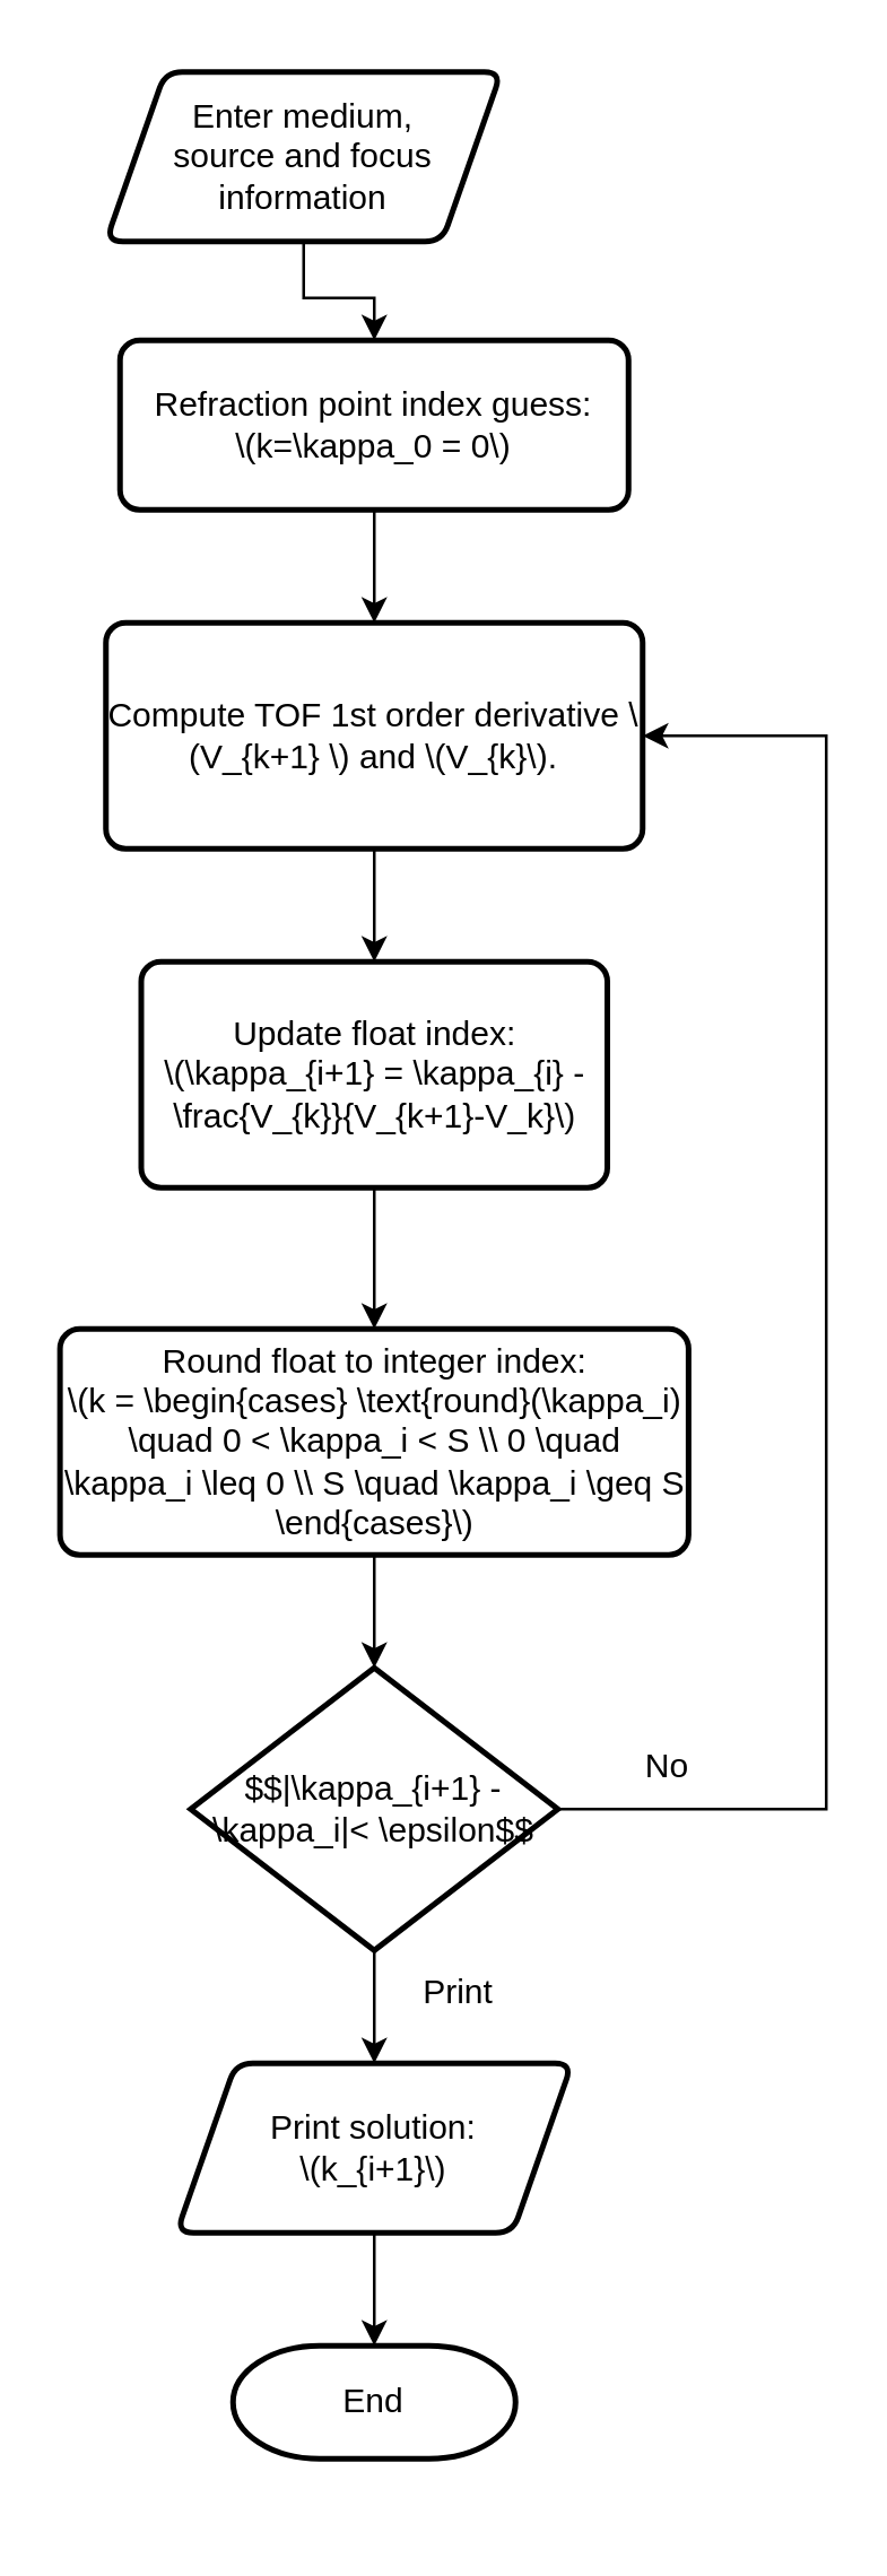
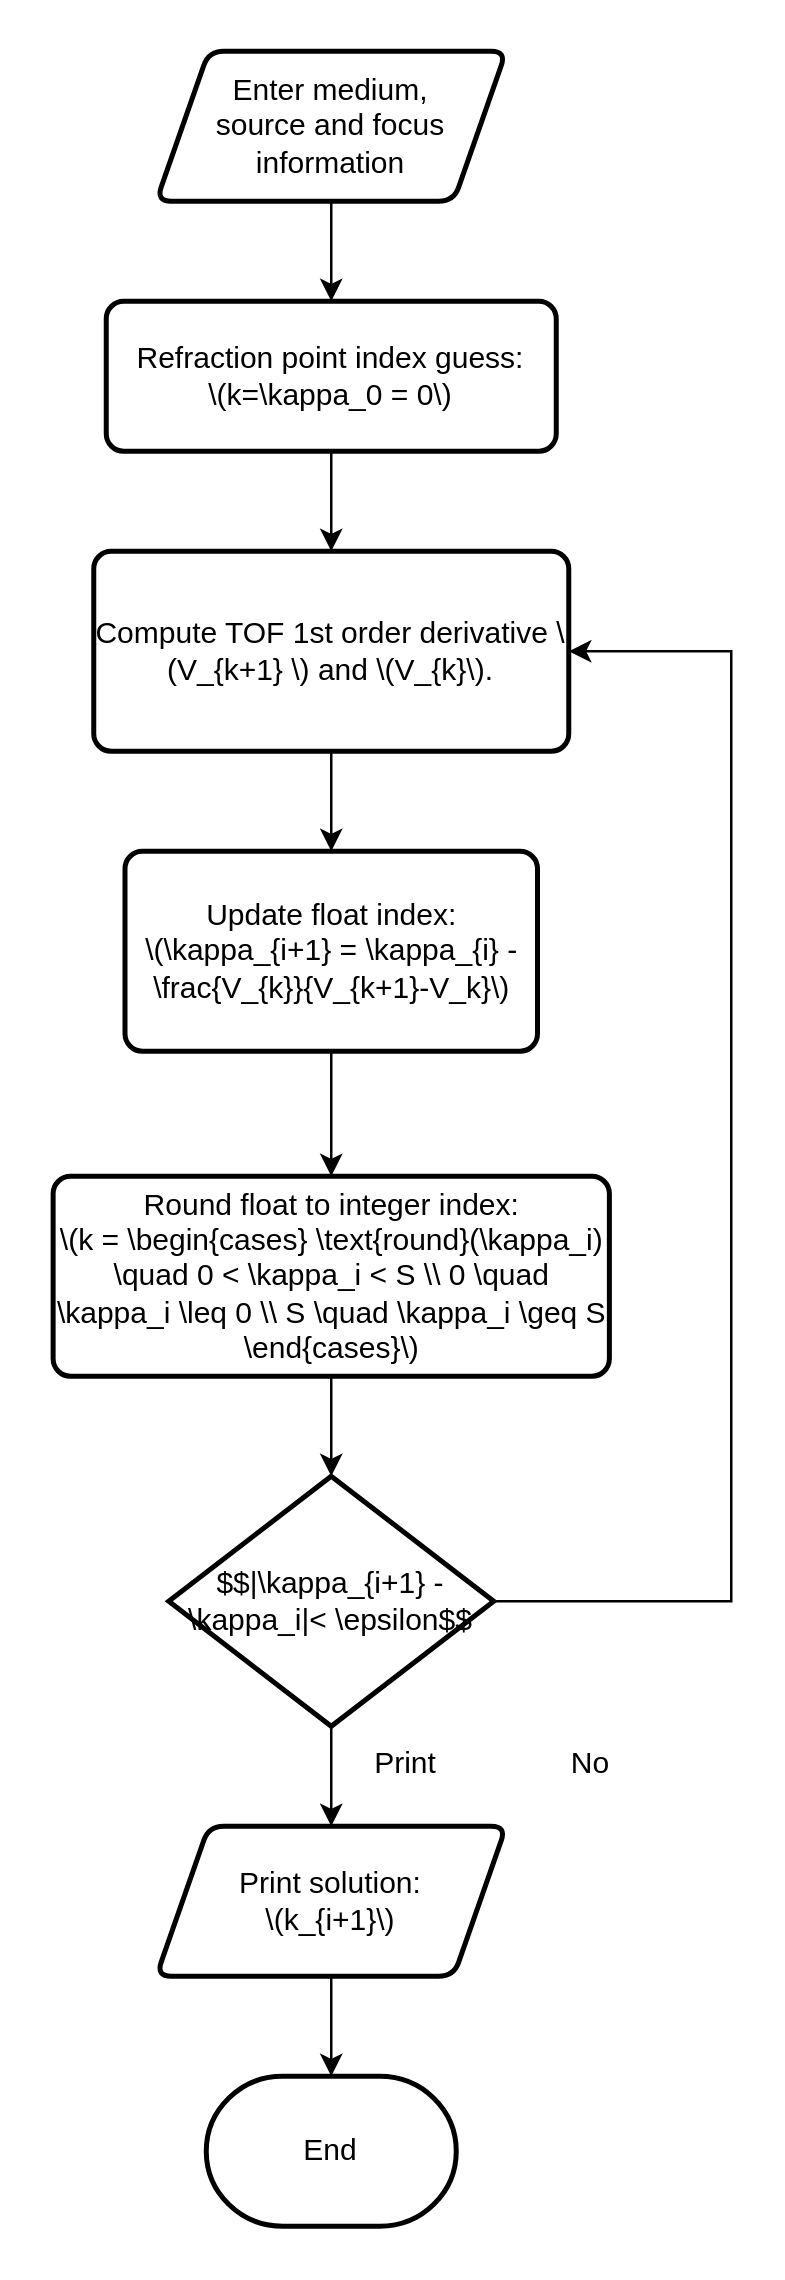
  <mxCell id="0" />
  <mxCell id="1" parent="0" />
  <mxCell id="2" style="edgeStyle=orthogonalEdgeStyle;rounded=0;orthogonalLoop=1;jettySize=auto;html=1;exitX=0.5;exitY=1;exitDx=0;exitDy=0;exitPerimeter=0;entryX=0.5;entryY=0;entryDx=0;entryDy=0;" edge="1" parent="1" source="4" target="15"><mxGeometry relative="1" as="geometry" /></mxCell>
  <mxCell id="3" style="edgeStyle=orthogonalEdgeStyle;rounded=0;orthogonalLoop=1;jettySize=auto;html=1;exitX=1;exitY=0.5;exitDx=0;exitDy=0;exitPerimeter=0;entryX=1;entryY=0.5;entryDx=0;entryDy=0;" edge="1" parent="1" source="4" target="10"><mxGeometry relative="1" as="geometry"><Array as="points"><mxPoint x="292" y="640" /><mxPoint x="292" y="260" /></Array></mxGeometry></mxCell>
  <mxCell id="4" value="$$|\kappa_{i+1} - \kappa_i|&amp;lt; \epsilon$$ " style="strokeWidth=2;html=1;shape=mxgraph.flowchart.decision;whiteSpace=wrap;" vertex="1" parent="1"><mxGeometry x="67" y="590" width="130" height="100" as="geometry" /></mxCell>
  <mxCell id="5" style="edgeStyle=orthogonalEdgeStyle;rounded=0;orthogonalLoop=1;jettySize=auto;html=1;exitX=0.5;exitY=1;exitDx=0;exitDy=0;entryX=0.5;entryY=0;entryDx=0;entryDy=0;" edge="1" parent="1" source="6" target="8"><mxGeometry relative="1" as="geometry" /></mxCell>
- <mxCell id="6" value="&lt;div&gt;Enter medium,&lt;/div&gt;&lt;div&gt;source and focus information&lt;/div&gt;" style="shape=parallelogram;html=1;strokeWidth=2;perimeter=parallelogramPerimeter;whiteSpace=wrap;rounded=1;arcSize=12;size=0.15;" vertex="1" parent="1"><mxGeometry x="37" y="25" width="140" height="60" as="geometry" /></mxCell>
+ <mxCell id="6" value="&lt;div&gt;Enter medium,&lt;/div&gt;&lt;div&gt;source and focus information&lt;/div&gt;" style="shape=parallelogram;html=1;strokeWidth=2;perimeter=parallelogramPerimeter;whiteSpace=wrap;rounded=1;arcSize=12;size=0.15;" vertex="1" parent="1"><mxGeometry x="62" y="20" width="140" height="60" as="geometry" /></mxCell>
  <mxCell id="7" style="edgeStyle=orthogonalEdgeStyle;rounded=0;orthogonalLoop=1;jettySize=auto;html=1;exitX=0.5;exitY=1;exitDx=0;exitDy=0;entryX=0.5;entryY=0;entryDx=0;entryDy=0;" edge="1" parent="1" source="8" target="10"><mxGeometry relative="1" as="geometry" /></mxCell>
  <mxCell id="8" value="&lt;div&gt;Refraction point index guess:&lt;/div&gt;&lt;div&gt;\(k=\kappa_0 = 0\)&lt;/div&gt;" style="rounded=1;whiteSpace=wrap;html=1;absoluteArcSize=1;arcSize=14;strokeWidth=2;" vertex="1" parent="1"><mxGeometry x="42" y="120" width="180" height="60" as="geometry" /></mxCell>
  <mxCell id="9" style="edgeStyle=orthogonalEdgeStyle;rounded=0;orthogonalLoop=1;jettySize=auto;html=1;exitX=0.5;exitY=1;exitDx=0;exitDy=0;" edge="1" parent="1" source="10" target="12"><mxGeometry relative="1" as="geometry" /></mxCell>
  <mxCell id="10" value="&lt;div&gt;Compute TOF 1st order derivative \(V_{k+1} \) and \(V_{k}\).&lt;/div&gt;" style="rounded=1;whiteSpace=wrap;html=1;absoluteArcSize=1;arcSize=14;strokeWidth=2;" vertex="1" parent="1"><mxGeometry x="37" y="220" width="190" height="80" as="geometry" /></mxCell>
  <mxCell id="11" style="edgeStyle=orthogonalEdgeStyle;rounded=0;orthogonalLoop=1;jettySize=auto;html=1;exitX=0.5;exitY=1;exitDx=0;exitDy=0;entryX=0.5;entryY=0;entryDx=0;entryDy=0;" edge="1" parent="1" source="12" target="13"><mxGeometry relative="1" as="geometry" /></mxCell>
  <mxCell id="12" value="&lt;div&gt;Update float index:&lt;/div&gt;&lt;div&gt;\(\kappa_{i+1} = \kappa_{i} - \frac{V_{k}}{V_{k+1}-V_k}\)&lt;/div&gt;" style="rounded=1;whiteSpace=wrap;html=1;absoluteArcSize=1;arcSize=14;strokeWidth=2;" vertex="1" parent="1"><mxGeometry x="49.5" y="340" width="165" height="80" as="geometry" /></mxCell>
  <mxCell id="13" value="&lt;div&gt;Round float to integer index:&lt;/div&gt;&lt;div&gt;\(k = \begin{cases} \text{round}(\kappa_i) \quad 0 &amp;lt; \kappa_i &amp;lt; S \\ 0 \quad \kappa_i \leq 0 \\ S \quad \kappa_i \geq S \end{cases}\)&lt;/div&gt;" style="rounded=1;whiteSpace=wrap;html=1;absoluteArcSize=1;arcSize=14;strokeWidth=2;" vertex="1" parent="1"><mxGeometry x="20.75" y="470" width="222.5" height="80" as="geometry" /></mxCell>
- <mxCell id="14" value="&lt;div&gt;End&lt;/div&gt;" style="strokeWidth=2;html=1;shape=mxgraph.flowchart.terminator;whiteSpace=wrap;" vertex="1" parent="1"><mxGeometry x="82" y="830" width="100" height="40" as="geometry" /></mxCell>
+ <mxCell id="14" value="&lt;div&gt;End&lt;/div&gt;" style="strokeWidth=2;html=1;shape=mxgraph.flowchart.terminator;whiteSpace=wrap;" vertex="1" parent="1"><mxGeometry x="82" y="830" width="100" height="60" as="geometry" /></mxCell>
  <mxCell id="15" value="&lt;div&gt;Print solution:&lt;/div&gt;&lt;div&gt;\(k_{i+1}\)&lt;/div&gt;" style="shape=parallelogram;html=1;strokeWidth=2;perimeter=parallelogramPerimeter;whiteSpace=wrap;rounded=1;arcSize=12;size=0.15;" vertex="1" parent="1"><mxGeometry x="62" y="730" width="140" height="60" as="geometry" /></mxCell>
  <mxCell id="16" style="edgeStyle=orthogonalEdgeStyle;rounded=0;orthogonalLoop=1;jettySize=auto;html=1;exitX=0.5;exitY=1;exitDx=0;exitDy=0;entryX=0.5;entryY=0;entryDx=0;entryDy=0;entryPerimeter=0;" edge="1" parent="1" source="13" target="4"><mxGeometry relative="1" as="geometry" /></mxCell>
  <mxCell id="17" style="edgeStyle=orthogonalEdgeStyle;rounded=0;orthogonalLoop=1;jettySize=auto;html=1;exitX=0.5;exitY=1;exitDx=0;exitDy=0;entryX=0.5;entryY=0;entryDx=0;entryDy=0;entryPerimeter=0;" edge="1" parent="1" source="15" target="14"><mxGeometry relative="1" as="geometry" /></mxCell>
- <mxCell id="18" value="No" style="text;html=1;align=center;verticalAlign=middle;whiteSpace=wrap;rounded=0;" vertex="1" parent="1"><mxGeometry x="206" y="610" width="60" height="30" as="geometry" /></mxCell>
+ <mxCell id="18" value="No" style="text;html=1;align=center;verticalAlign=middle;whiteSpace=wrap;rounded=0;" vertex="1" parent="1"><mxGeometry x="206" y="690" width="60" height="30" as="geometry" /></mxCell>
  <mxCell id="19" value="Print" style="text;html=1;align=center;verticalAlign=middle;whiteSpace=wrap;rounded=0;" vertex="1" parent="1"><mxGeometry x="132" y="690" width="60" height="30" as="geometry" /></mxCell>
